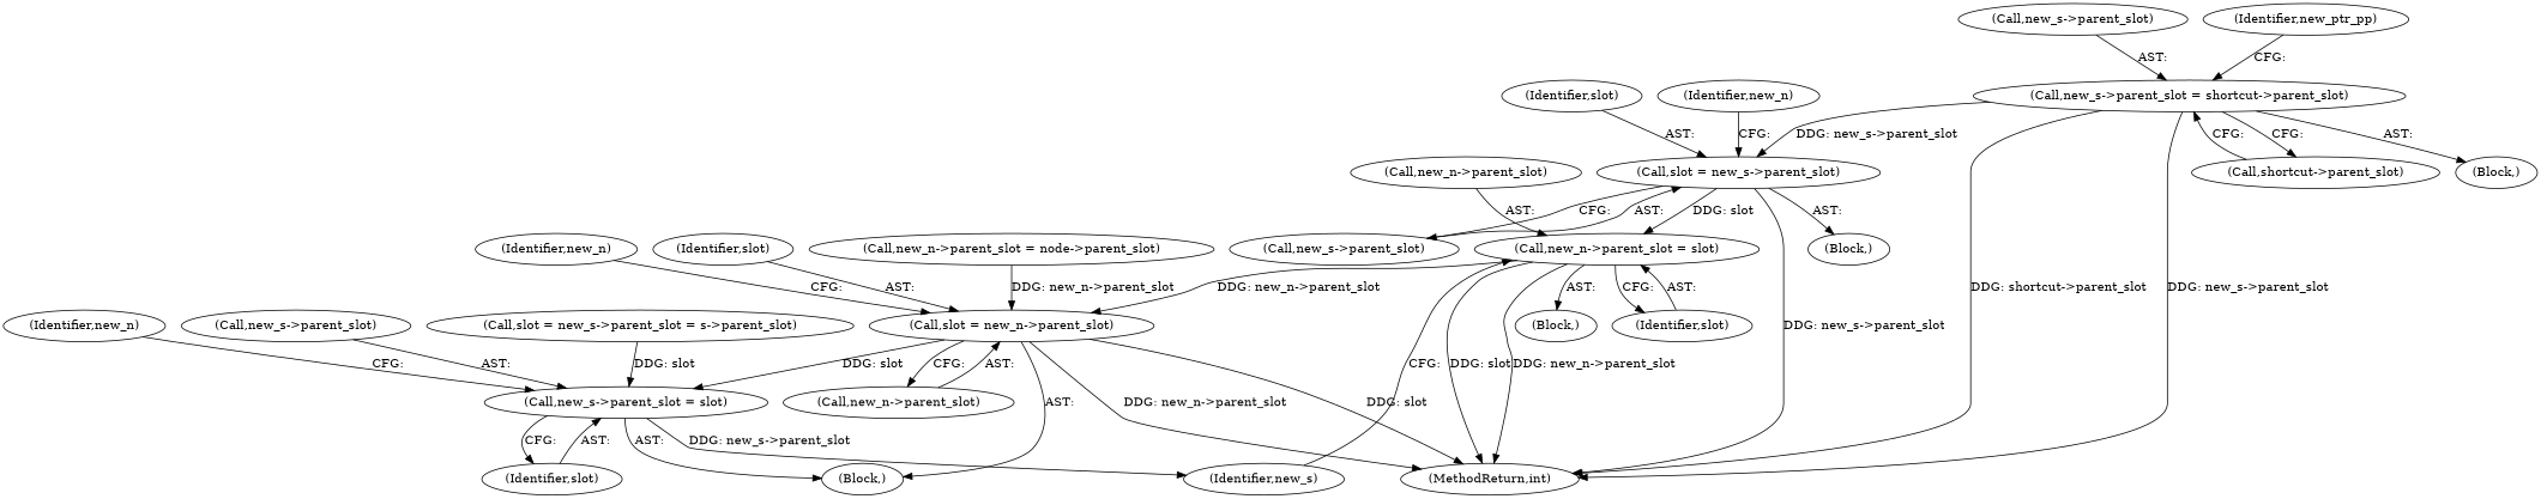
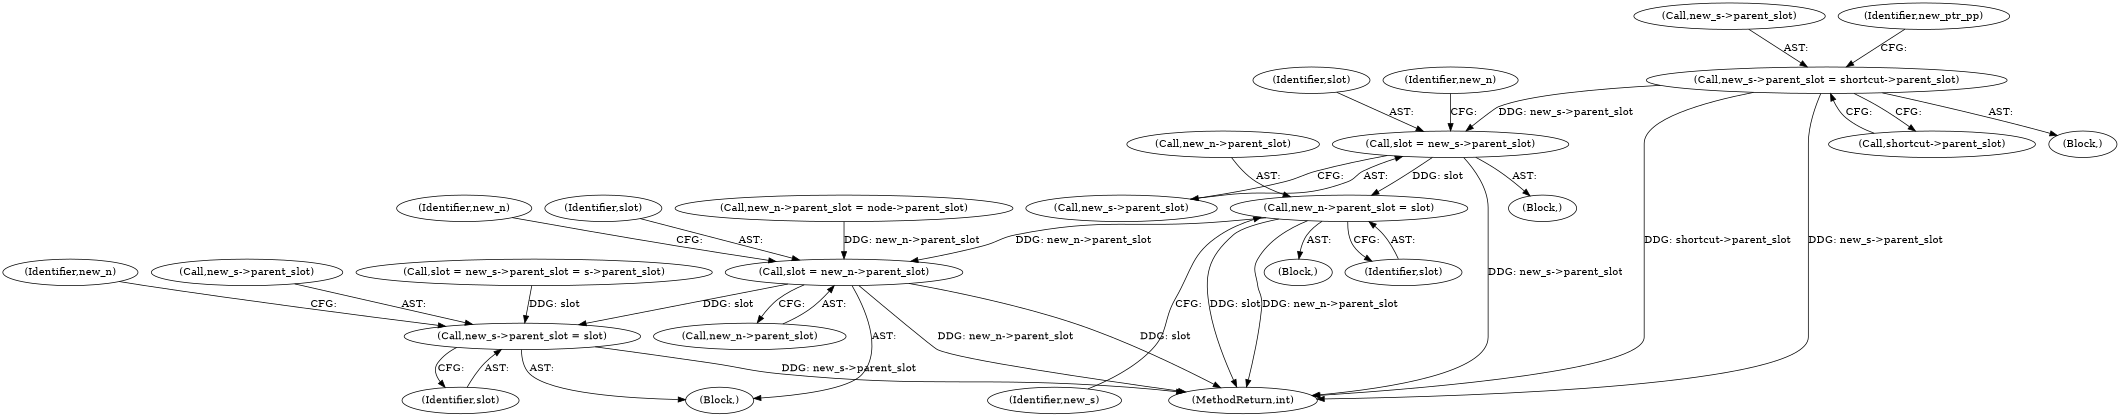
  digraph {
    n1 [label="(Call,new_s->parent_slot = shortcut->parent_slot)"]
    n2 [label="(Call,slot = new_s->parent_slot)"]
    n3 [label="(Call,shortcut->parent_slot)"]
    n4 [label="(MethodReturn,int)"]
    n5 [label="(Block,)"]
    n6 [label="(Call,new_n->parent_slot = slot)"]
    n7 [label="(Block,)"]
    n8 [label="(Call,new_s->parent_slot)"]
    n9 [label="(Call,slot = new_n->parent_slot)"]
    n10 [label="(Block,)"]
    n11 [label="(Identifier,slot)"]
    n12 [label="(Call,new_s->parent_slot = slot)"]
    n13 [label="(Call,new_n->parent_slot)"]
    n14 [label="(Block,)"]
    n15 [label="(Identifier,slot)"]
    n16 [label="(Identifier,new_n)"]
    n17 [label="(Identifier,slot)"]
    n18 [label="(Call,new_s->parent_slot)"]
    n19 [label="(Identifier,new_ptr_pp)"]
    n20 [label="(Identifier,slot)"]
    n21 [label="(Identifier,new_n)"]
    n22 [label="(Call,new_s->parent_slot)"]
    n23 [label="(Call,new_n->parent_slot = node->parent_slot)"]
    n24 [label="(Call,new_n->parent_slot)"]
    n25 [label="(Identifier,new_s)"]
    n26 [label="(Call,slot = new_s->parent_slot = s->parent_slot)"]
    n27 [label="(Identifier,new_n)"]
    n1 -> n2 [label="DDG: new_s->parent_slot"]
    n1 -> n3 [label="CFG: "]
    n1 -> n4 [label="DDG: shortcut->parent_slot"]
    n1 -> n4 [label="DDG: new_s->parent_slot"]
    n1 -> n5 [label="AST: "]
    n2 -> n4 [label="DDG: new_s->parent_slot"]
    n2 -> n6 [label="DDG: slot"]
    n2 -> n7 [label="AST: "]
    n2 -> n8 [label="CFG: "]
    n3 -> n1 [label="CFG: "]
    n6 -> n4 [label="DDG: slot"]
    n6 -> n4 [label="DDG: new_n->parent_slot"]
    n6 -> n9 [label="DDG: new_n->parent_slot"]
    n6 -> n10 [label="AST: "]
    n6 -> n11 [label="CFG: "]
    n8 -> n2 [label="AST: "]
    n9 -> n4 [label="DDG: new_n->parent_slot"]
    n9 -> n4 [label="DDG: slot"]
    n9 -> n12 [label="DDG: slot"]
    n9 -> n13 [label="CFG: "]
    n9 -> n14 [label="AST: "]
    n11 -> n6 [label="AST: "]
-   n12 -> n25 [label="DDG: new_s->parent_slot"]
+   n12 -> n4 [label="DDG: new_s->parent_slot"]
    n12 -> n14 [label="AST: "]
    n12 -> n15 [label="CFG: "]
    n13 -> n9 [label="AST: "]
    n15 -> n12 [label="AST: "]
    n16 -> n9 [label="CFG: "]
    n17 -> n2 [label="AST: "]
    n18 -> n1 [label="AST: "]
    n19 -> n1 [label="CFG: "]
    n20 -> n9 [label="AST: "]
    n21 -> n12 [label="CFG: "]
    n22 -> n12 [label="AST: "]
    n23 -> n9 [label="DDG: new_n->parent_slot"]
    n24 -> n6 [label="AST: "]
    n25 -> n6 [label="CFG: "]
    n26 -> n12 [label="DDG: slot"]
    n27 -> n2 [label="CFG: "]
  }
